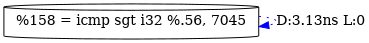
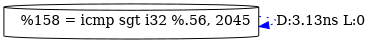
  digraph {
-   n1 [label="%158 = icmp sgt i32 %.56, 7045" shape=cylinder]
+   n1 [label="  %158 = icmp sgt i32 %.56, 2045" shape=cylinder]
    n1 -> n1 [color=blue label="D:3.13ns L:0" style=dotted]
  }
